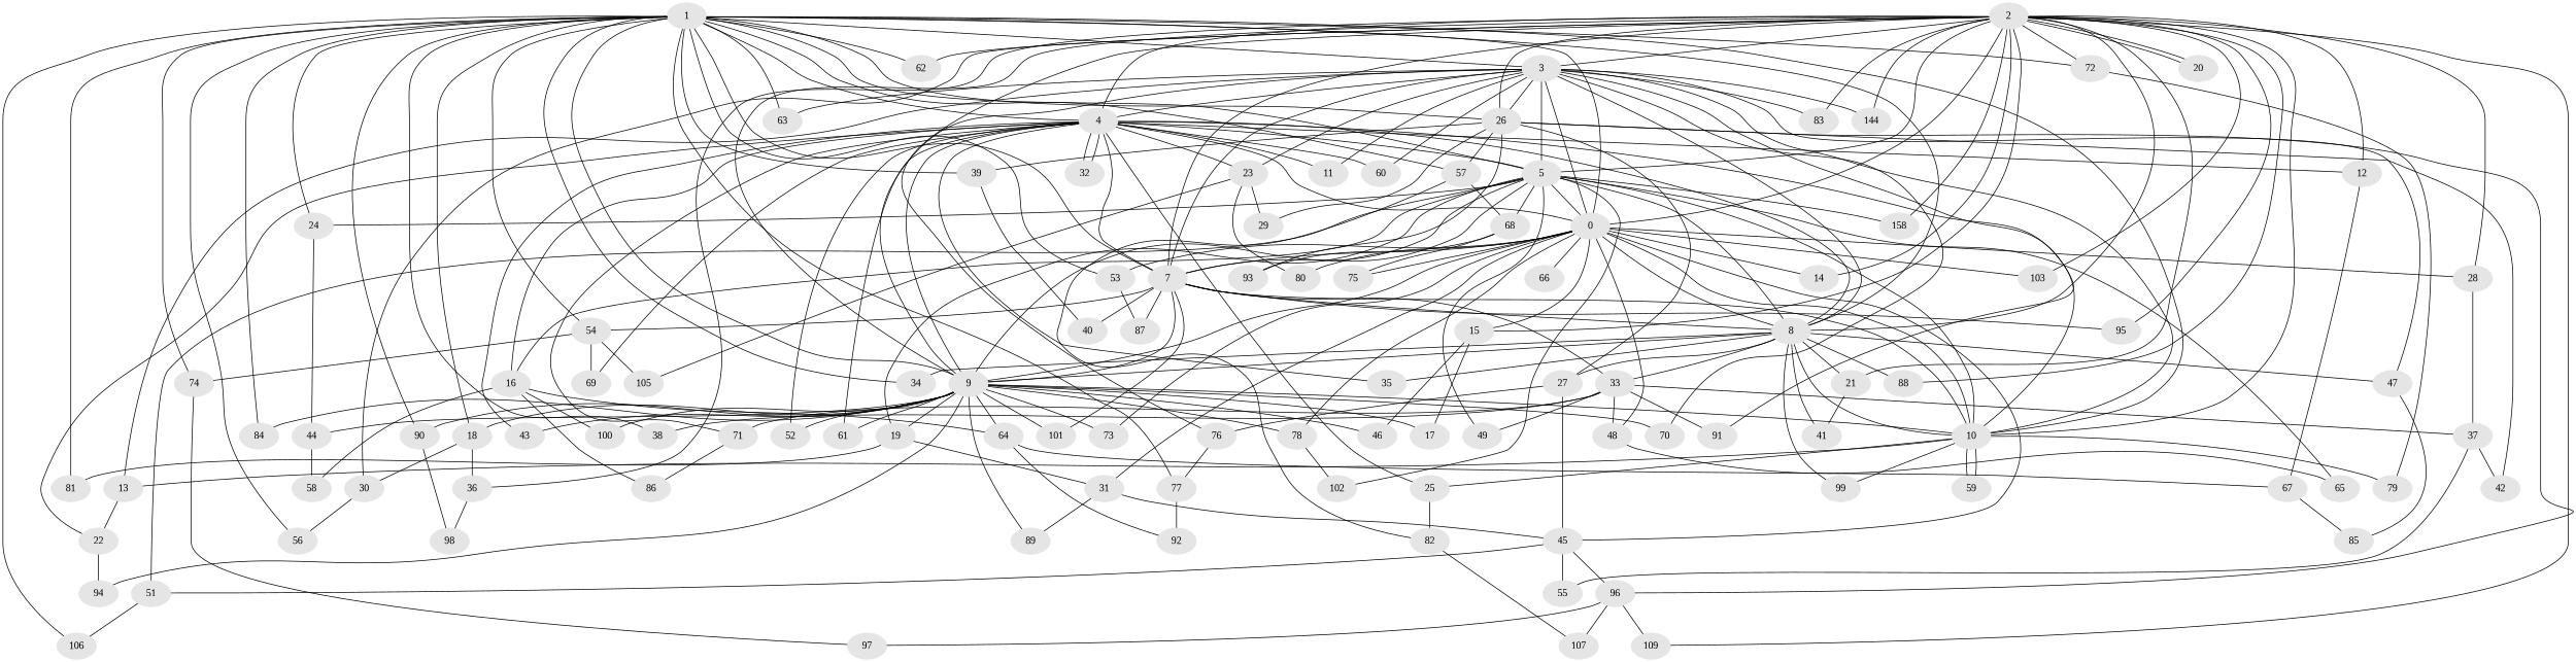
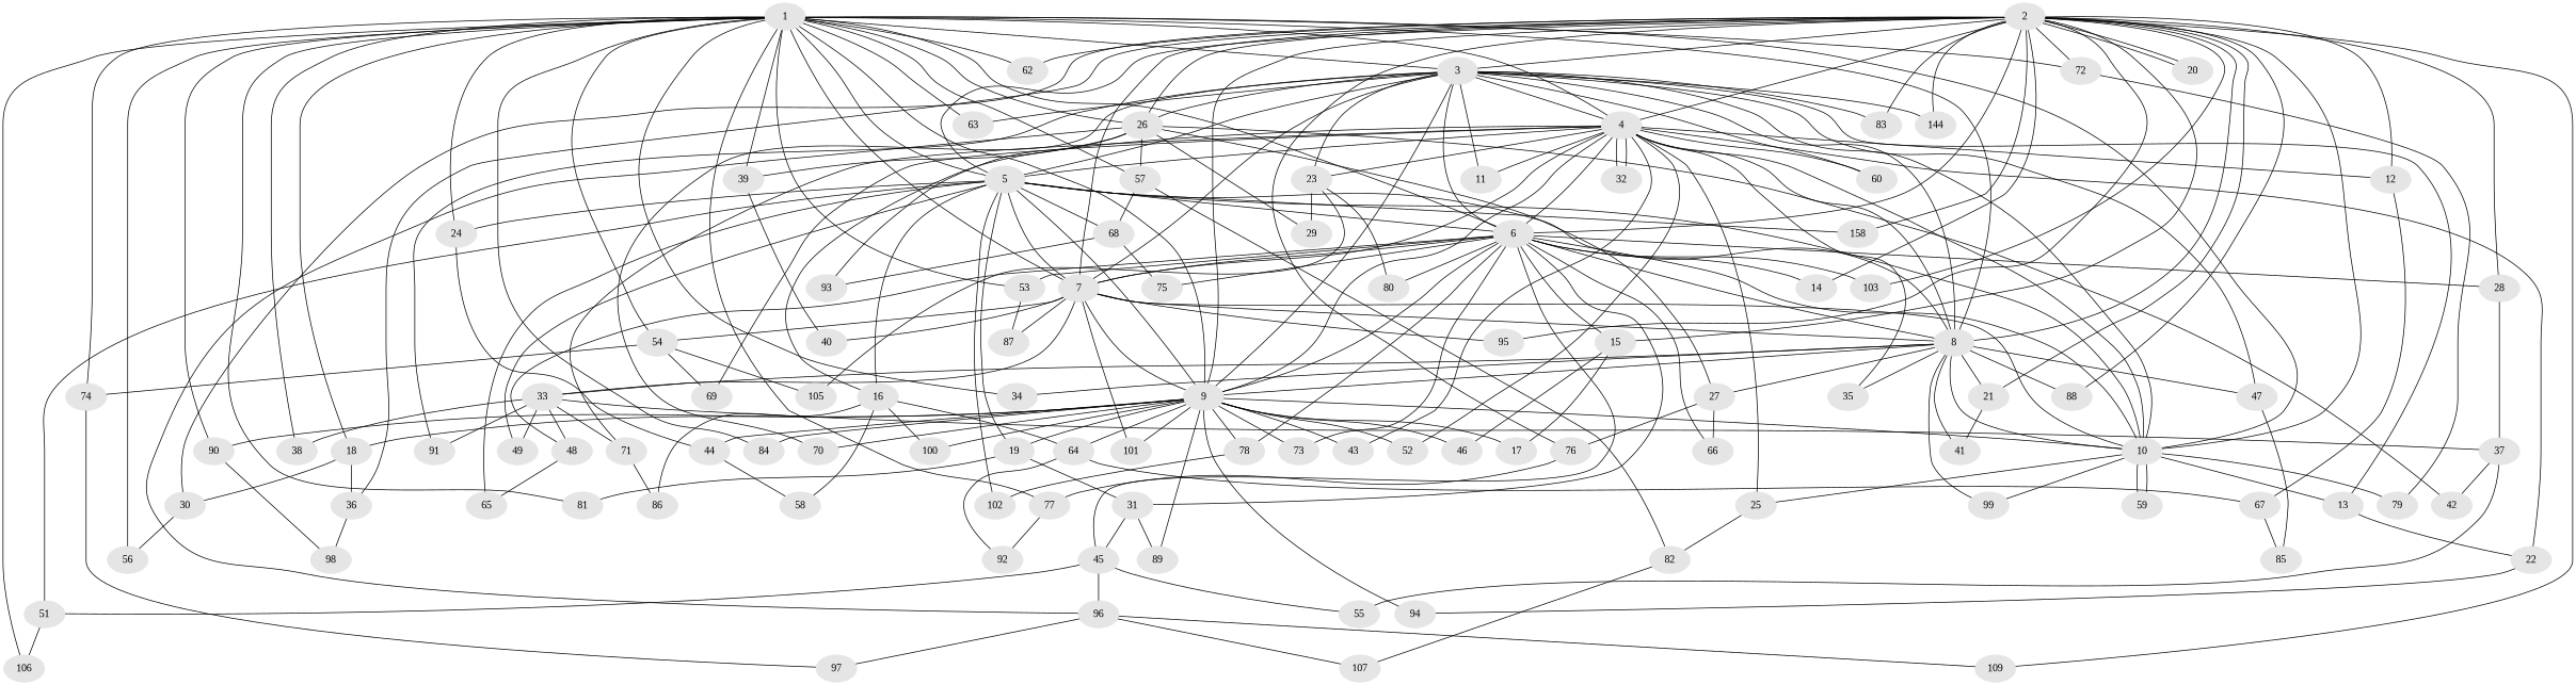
  graph {
    fontname="Liberation Serif"
    node [color=gray90 fontname="Liberation Serif" style=filled]
    edge [fontname="Liberation Serif"]
    1
    3
    4
    5
-   6 [label=0]
+   6
    7
    8
    9
    10
    18
    24
    34
    38
    39
    53
    54
    56
    57
    62
    63
    72
    74
    77
    81
    84
    90
    106
    26
    2
    12
    14
    15
    20
    21
    28
    30
    36
    76
    83
    88
    95
    103
    n43 [label=144]
    n44 [label=158]
    109
    11
    13
    23
    47
    60
    70
    91
    16
    22
    25
    32
    35
    43
    52
-   61
    69
    71
    19
    49
    51
    65
    68
    102
    31
    45
    48
    66
    73
    75
    78
    80
    33
    40
    87
    101
    27
    41
    99
    17
    44
    46
    64
    89
    94
    100
    59
    79
    105
    82
    97
    92
    98
    67
    29
    42
    93
    96
    37
    85
    58
    86
    55
    107
    1 -- 3
    1 -- 4
    1 -- 5
    1 -- 6
    1 -- 7
    1 -- 8
    1 -- 9
    1 -- 10
    1 -- 18
    1 -- 24
    1 -- 34
    1 -- 38
    1 -- 39
    1 -- 53
    1 -- 54
    1 -- 56
    1 -- 57
    1 -- 62
    1 -- 63
    1 -- 72
    1 -- 74
    1 -- 77
    1 -- 81
    1 -- 84
    1 -- 90
    1 -- 106
    1 -- 26
    3 -- 4
    3 -- 5
    3 -- 6
    3 -- 7
    3 -- 8
    3 -- 9
    3 -- 10
    3 -- 63
    3 -- 26
    3 -- 83
    3 -- n43
    3 -- 11
    3 -- 13
    3 -- 23
    3 -- 47
    3 -- 60
    3 -- 70
    3 -- 91
    4 -- 5
    4 -- 6
    4 -- 7
    4 -- 8
    4 -- 9
    4 -- 10
    4 -- 12
    4 -- 11
    4 -- 23
    4 -- 60
    4 -- 16
    4 -- 22
    4 -- 25
    4 -- 32
    4 -- 32
    4 -- 35
    4 -- 43
    4 -- 52
-   4 -- 61
    4 -- 69
    4 -- 71
    5 -- 6
    5 -- 7
    5 -- 8
    5 -- 9
    5 -- 10
    5 -- 24
    5 -- n44
    5 -- 16
    5 -- 19
    5 -- 49
    5 -- 51
    5 -- 65
    5 -- 68
    5 -- 102
    6 -- 7
    6 -- 8
    6 -- 9
    6 -- 10
    6 -- 53
    6 -- 14
    6 -- 15
    6 -- 28
    6 -- 103
    6 -- 31
    6 -- 45
    6 -- 48
    6 -- 66
    6 -- 73
    6 -- 75
    6 -- 78
    6 -- 80
    7 -- 8
    7 -- 9
    7 -- 10
    7 -- 54
    7 -- 95
    7 -- 33
    7 -- 40
    7 -- 87
    7 -- 101
    8 -- 9
    8 -- 10
    8 -- 34
    8 -- 21
    8 -- 88
    8 -- 47
    8 -- 35
    8 -- 33
    8 -- 27
    8 -- 41
    8 -- 99
    9 -- 10
    9 -- 18
    9 -- 84
    9 -- 90
    9 -- 70
    9 -- 43
    9 -- 52
-   9 -- 61
    9 -- 19
    9 -- 73
    9 -- 78
    9 -- 101
    9 -- 17
    9 -- 44
    9 -- 46
    9 -- 64
    9 -- 89
    9 -- 94
    9 -- 100
    10 -- 13
    10 -- 25
    10 -- 99
    10 -- 59
    10 -- 59
    10 -- 79
    18 -- 30
    18 -- 36
    24 -- 44
    39 -- 40
    53 -- 87
    54 -- 74
    54 -- 69
    54 -- 105
    57 -- 68
    57 -- 82
    72 -- 79
    74 -- 97
    77 -- 92
    90 -- 98
    26 -- 39
    26 -- 57
    26 -- 27
    26 -- 29
    26 -- 42
    26 -- 93
    26 -- 96
    2 -- 3
    2 -- 4
    2 -- 5
    2 -- 6
    2 -- 7
    2 -- 8
    2 -- 9
    2 -- 10
    2 -- 62
    2 -- 72
    2 -- 26
    2 -- 12
    2 -- 14
    2 -- 15
    2 -- 20
    2 -- 20
    2 -- 21
    2 -- 28
    2 -- 30
    2 -- 36
    2 -- 76
    2 -- 83
    2 -- 88
    2 -- 95
    2 -- 103
    2 -- n43
    2 -- n44
    2 -- 109
    12 -- 67
    15 -- 17
    15 -- 46
    21 -- 41
    28 -- 37
    30 -- 56
    36 -- 98
    76 -- 77
    13 -- 22
    23 -- 80
    23 -- 105
    23 -- 29
    47 -- 85
    16 -- 64
    16 -- 100
    16 -- 58
    16 -- 86
    22 -- 94
    25 -- 82
    71 -- 86
    19 -- 81
    19 -- 31
    51 -- 106
    68 -- 75
    68 -- 93
    31 -- 45
    31 -- 89
    45 -- 51
    45 -- 96
    45 -- 55
    48 -- 65
    78 -- 102
    33 -- 38
    33 -- 91
    33 -- 71
    33 -- 49
    33 -- 48
    33 -- 37
    27 -- 76
-   27 -- 45
+   27 -- 66
    44 -- 58
    64 -- 92
    64 -- 67
    82 -- 107
    67 -- 85
    96 -- 109
    96 -- 97
    96 -- 107
    37 -- 42
    37 -- 55
  }
